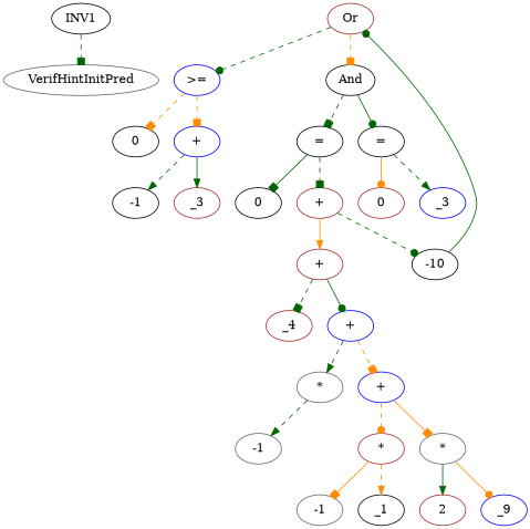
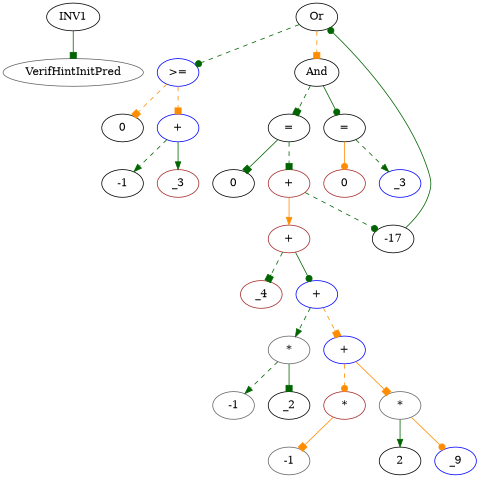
  digraph {
    node [color=black]
    edge [arrowhead=box color=darkgreen style=dashed]
    n1 [label=INV1]
    n2 [color=gray40 label=VerifHintInitPred]
-   n3 [color=brown label=Or]
+   n3 [label=Or]
    n4 [color=blue label=">="]
    n5 [label=And]
    n6 [label=0]
    n7 [color=blue label="+"]
    n8 [label="="]
    n9 [label="="]
    n10 [label=-1]
    n11 [color=brown label=_3]
    n12 [label=0]
    n13 [color=brown label="+"]
    n14 [color=brown label=0]
    n15 [color=blue label=_3]
-   n16 [label=-10]
+   n16 [label=-17]
    n17 [color=brown label="+"]
    n18 [color=brown label=_4]
    n19 [color=blue label="+"]
    n20 [color=gray40 label="*"]
    n21 [color=blue label="+"]
    n22 [color=gray40 label=-1]
+   n23 [label=_2]
    n24 [color=brown label="*"]
    n25 [color=gray40 label="*"]
    n26 [color=gray40 label=-1]
-   n27 [label=_1]
-   n28 [color=brown label=2]
+   n28 [label=2]
    n29 [color=blue label=_9]
-   n1 -> n2
+   n1 -> n2 [style=solid]
    n3 -> n4 [arrowhead=dot]
    n3 -> n5 [color=darkorange]
    n4 -> n6 [color=darkorange]
    n4 -> n7 [color=darkorange]
    n5 -> n8
    n5 -> n9 [arrowhead=dot style=solid]
    n7 -> n10 [arrowhead=normal]
    n7 -> n11 [arrowhead=normal style=solid]
    n8 -> n12 [style=solid]
    n8 -> n13
    n9 -> n14 [arrowhead=dot color=darkorange style=solid]
    n9 -> n15 [arrowhead=normal]
    n13 -> n16 [arrowhead=dot]
    n13 -> n17 [arrowhead=normal color=darkorange style=solid]
    n16 -> n3 [arrowhead=dot style=solid]
    n17 -> n18
    n17 -> n19 [arrowhead=dot style=solid]
    n19 -> n20 [arrowhead=normal]
    n19 -> n21 [color=darkorange]
    n20 -> n22 [arrowhead=normal]
+   n20 -> n23 [style=solid]
    n21 -> n24 [arrowhead=dot color=darkorange]
    n21 -> n25 [color=darkorange style=solid]
    n24 -> n26 [color=darkorange style=solid]
-   n24 -> n27 [arrowhead=normal color=darkorange]
    n25 -> n28 [arrowhead=normal style=solid]
    n25 -> n29 [arrowhead=dot color=darkorange style=solid]
  }
